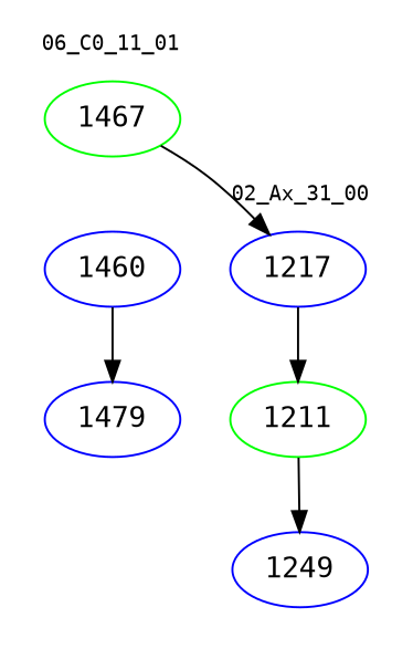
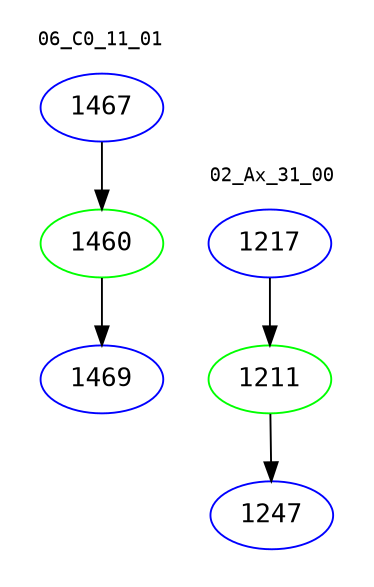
  digraph {
    fontname="DejaVu Sans Mono"
    node [color=blue fontname="DejaVu Sans Mono"]
    edge [color=black fontname="DejaVu Sans Mono"]
    n1 [label=1217]
    n2 [color=green label=1211]
-   n3 [label=1249]
-   n4 [color=green label=1467]
-   n5 [label=1460]
-   n6 [label=1479]
+   n3 [label=1247]
+   n4 [label=1467]
+   n5 [color=green label=1460]
+   n6 [label=1469]
    subgraph cluster_1 {
      color=white
      fontsize=10
      label="02_Ax_31_00"
      n1
      n2
      n3
    }
    subgraph cluster_2 {
      color=white
      fontsize=10
      label="06_C0_11_01"
      n4
      n5
      n6
    }
    n1 -> n2
    n2 -> n3
-   n4 -> n1
+   n4 -> n5
    n5 -> n6
  }
